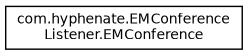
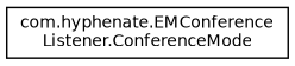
  digraph {
    rankdir=LR
-   n1 [color=black fillcolor=white fontname=Helvetica fontsize=10 height=0.2 label="com.hyphenate.EMConference\lListener.EMConference" shape=record style=filled width=0.4]
+   n1 [color=black fillcolor=white fontname=Helvetica fontsize=10 height=0.2 label="com.hyphenate.EMConference\lListener.ConferenceMode" shape=record style=filled width=0.4]
  }
